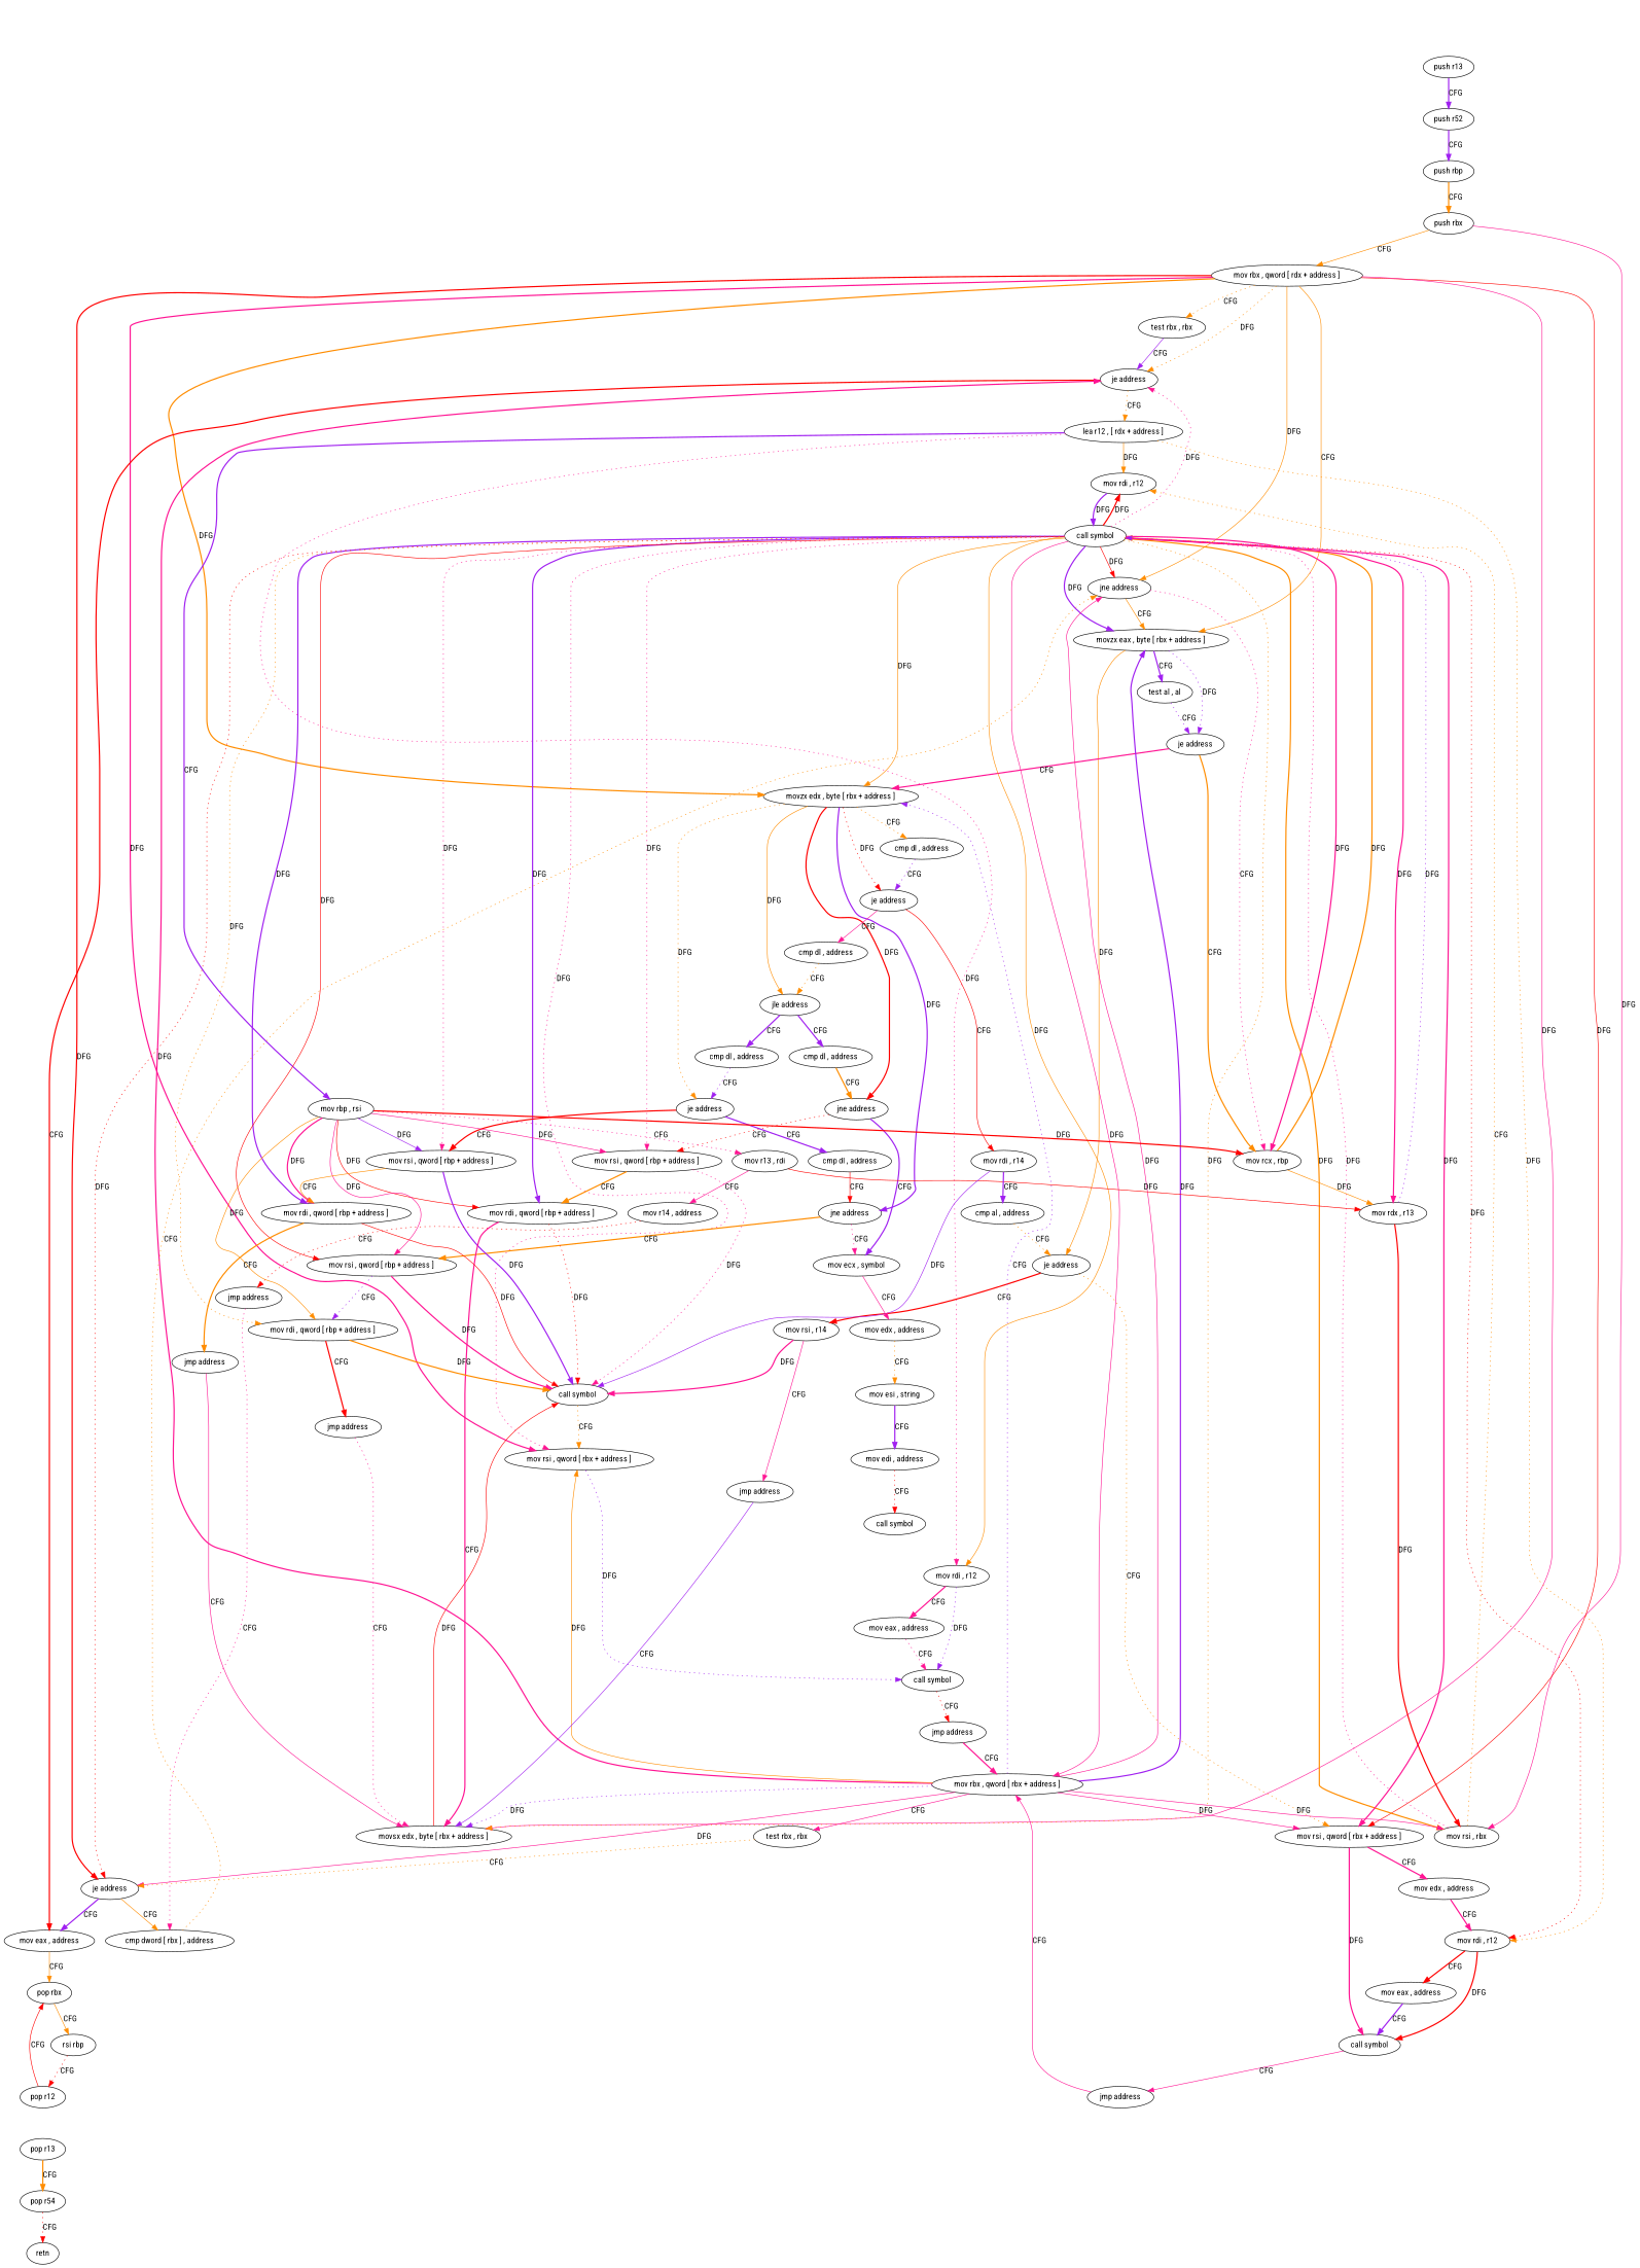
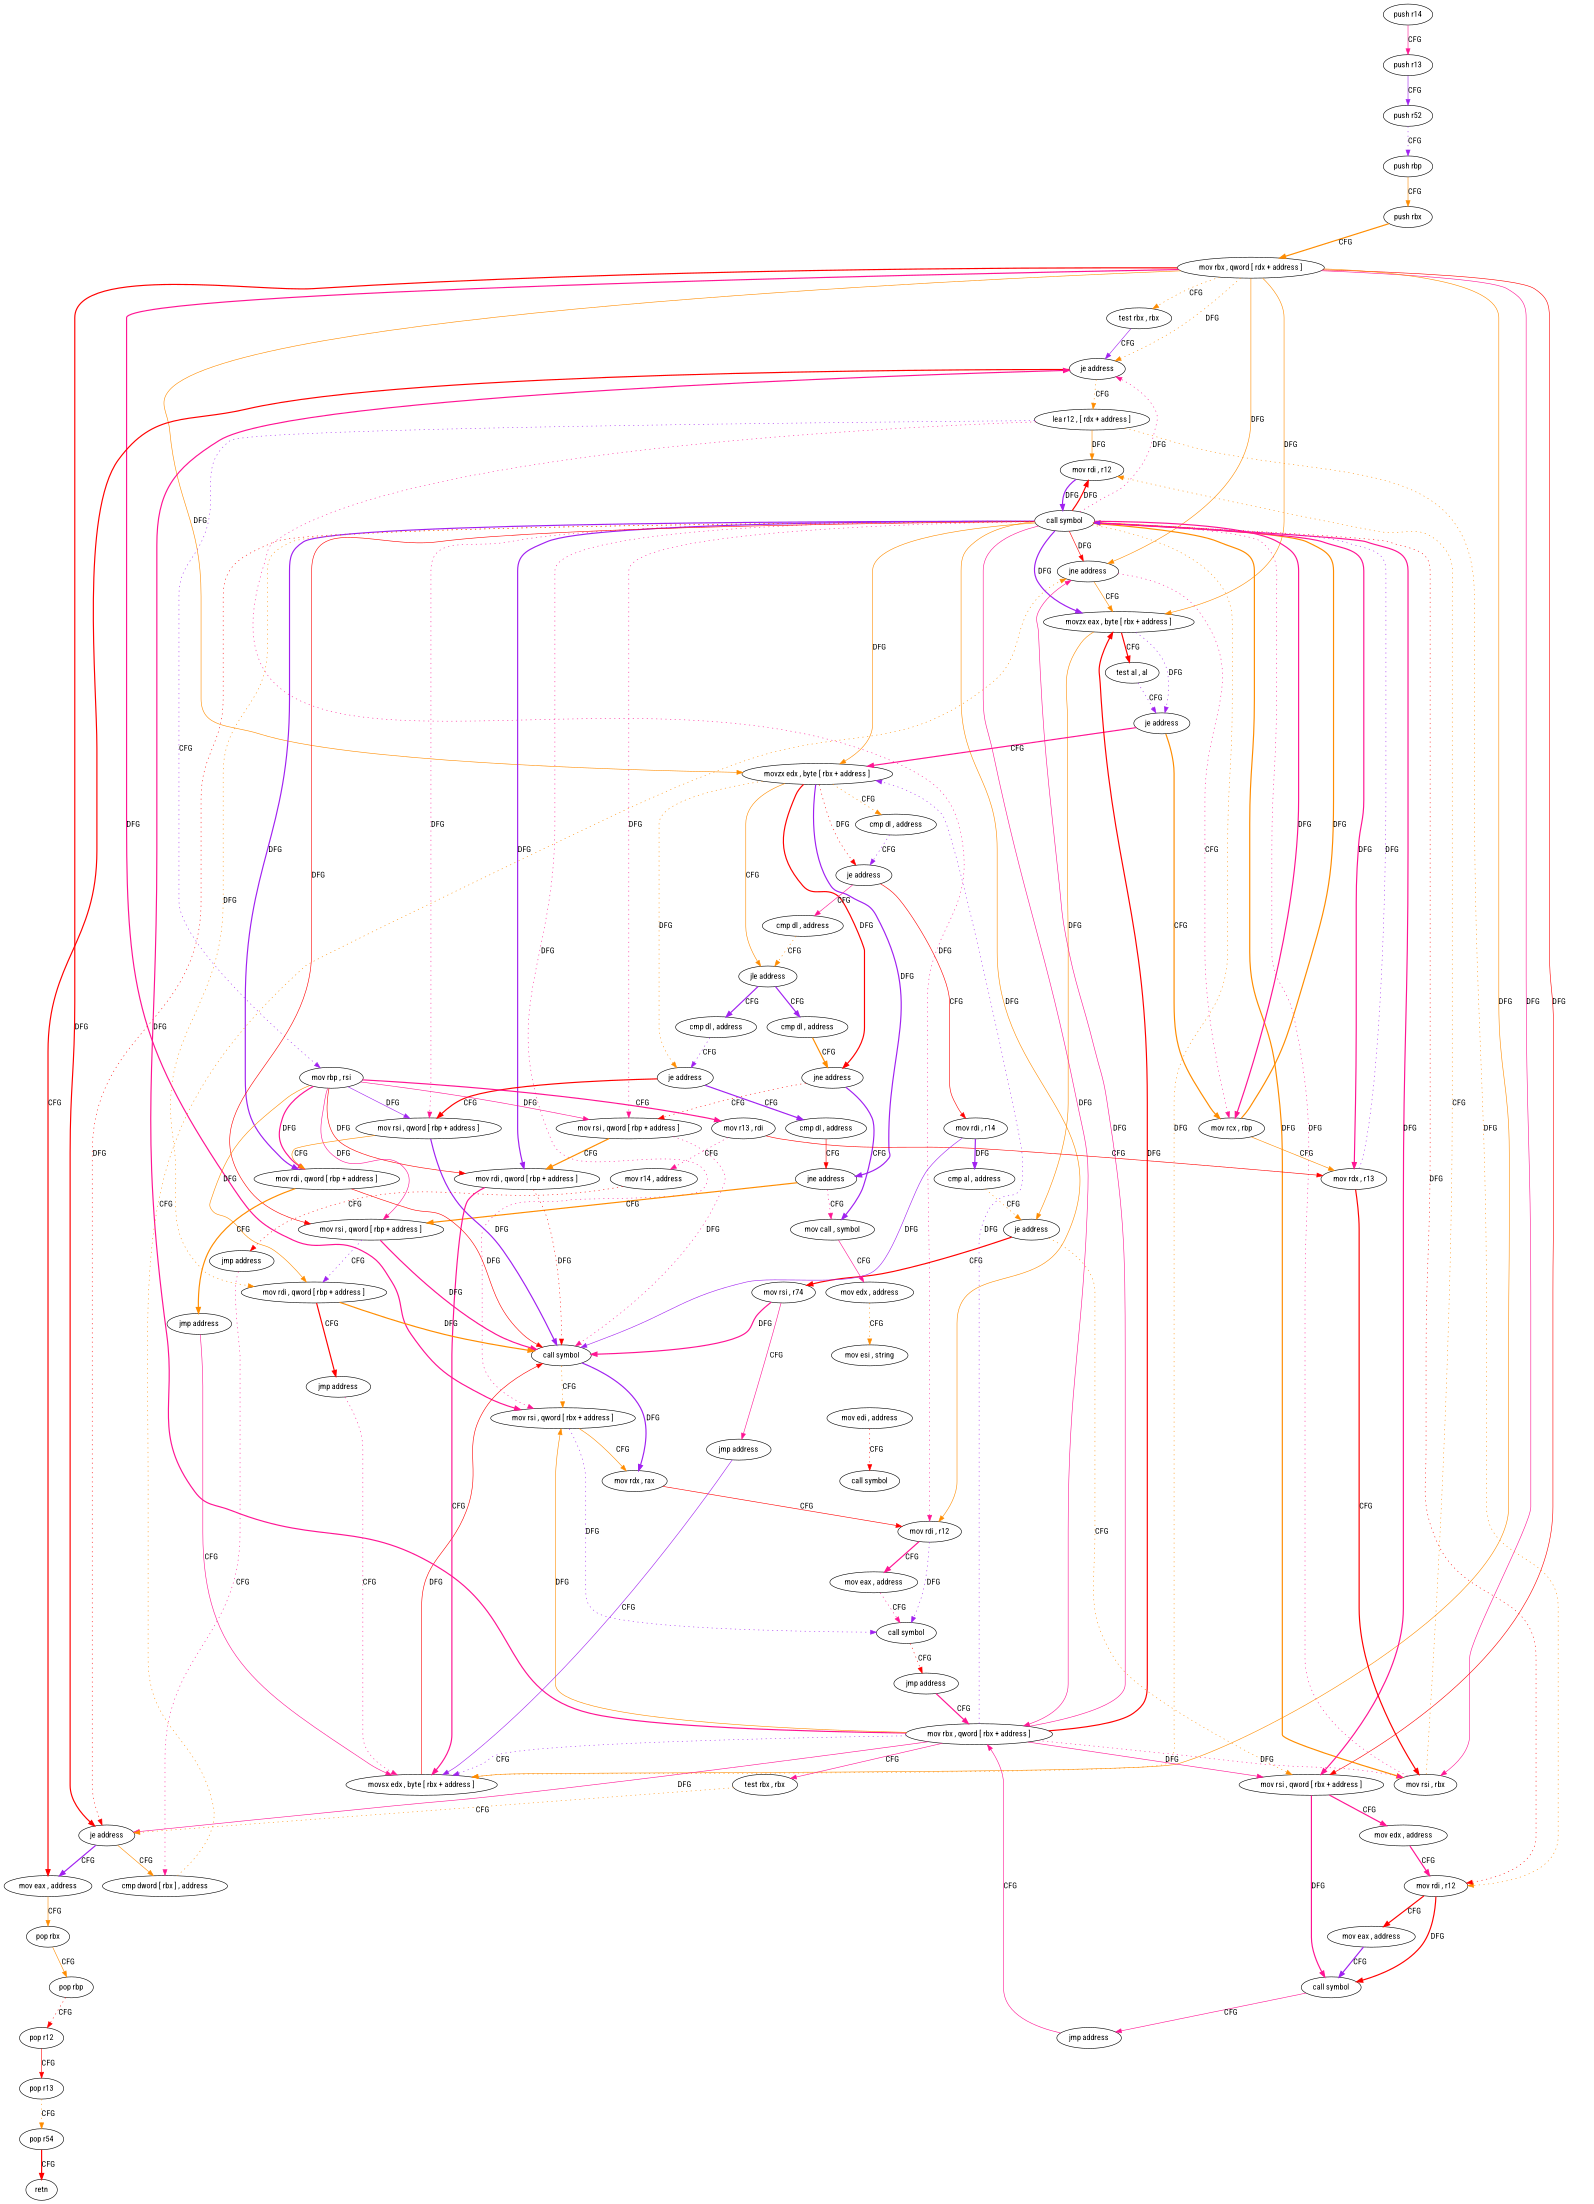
  digraph {
    fontname="Roboto Condensed"
    node [fontname="Roboto Condensed"]
    edge [color=deeppink fontname="Roboto Condensed" style=bold]
+   n1 [label="push r14"]
    n2 [label="push r13"]
    n3 [label="push r52"]
    n4 [label="push rbp"]
    n5 [label="push rbx"]
    n6 [label="mov rbx , qword [ rdx + address ]"]
    n7 [label="test rbx , rbx"]
    n8 [label="je address"]
    n9 [label="jne address"]
    n10 [label="movzx eax , byte [ rbx + address ]"]
    n11 [label="mov rsi , rbx"]
    n12 [label="movzx edx , byte [ rbx + address ]"]
    n13 [label="mov rsi , qword [ rbx + address ]"]
    n14 [label="movsx edx , byte [ rbx + address ]"]
    n15 [label="mov rsi , qword [ rbx + address ]"]
    n16 [label="je address"]
    n17 [label="mov eax , address"]
    n18 [label="lea r12 , [ rdx + address ]"]
    n19 [label="mov rcx , rbp"]
    n20 [label="test al , al"]
    n21 [label="je address"]
    n22 [label="je address"]
    n23 [label="mov rdi , r12"]
    n24 [label="call symbol"]
    n25 [label="mov rbx , qword [ rbx + address ]"]
    n26 [label="test rbx , rbx"]
    n27 [label="cmp dl , address"]
    n28 [label="je address"]
    n29 [label="jle address"]
    n30 [label="jne address"]
    n31 [label="je address"]
    n32 [label="jne address"]
    n33 [label="mov edx , address"]
    n34 [label="call symbol"]
    n35 [label="call symbol"]
+   n36 [label="mov rdx , rax"]
    n37 [label="call symbol"]
    n38 [label="cmp dword [ rbx ] , address"]
    n39 [label="pop rbx"]
    n40 [label="mov rbp , rsi"]
    n41 [label="mov rdi , r12"]
    n42 [label="mov rdi , r12"]
-   n43 [label="rsi rbp"]
+   n43 [label="pop rbp"]
    n44 [label="mov r13 , rdi"]
    n45 [label="mov rsi , qword [ rbp + address ]"]
    n46 [label="mov rsi , qword [ rbp + address ]"]
    n47 [label="mov rdi , qword [ rbp + address ]"]
    n48 [label="mov rdi , qword [ rbp + address ]"]
    n49 [label="mov rsi , qword [ rbp + address ]"]
    n50 [label="mov rdi , qword [ rbp + address ]"]
    n51 [label="mov eax , address"]
    n52 [label="mov eax , address"]
    n53 [label="pop r12"]
    n54 [label="pop r13"]
    n55 [label="pop r54"]
    n56 [label=retn]
    n57 [label="mov r14 , address"]
    n58 [label="mov rdx , r13"]
    n59 [label="jmp address"]
    n60 [label="jmp address"]
    n61 [label="jmp address"]
-   n62 [label="mov rsi , r14"]
+   n62 [label="mov rsi , r74"]
    n63 [label="mov rdi , r14"]
    n64 [label="cmp dl , address"]
    n65 [label="cmp dl , address"]
    n66 [label="cmp dl , address"]
-   n67 [label="mov ecx , symbol"]
+   n67 [label="mov call , symbol"]
    n68 [label="cmp dl , address"]
    n69 [label="cmp al , address"]
    n70 [label="jmp address"]
    n71 [label="jmp address"]
    n72 [label="mov edx , address"]
    n73 [label="mov esi , string"]
    n74 [label="jmp address"]
    n75 [label="mov edi , address"]
    n76 [label="call symbol"]
-   n2 -> n3 [color=purple label=CFG]
-   n3 -> n4 [color=purple label=CFG]
-   n4 -> n5 [color=darkorange label=CFG]
-   n5 -> n6 [color=darkorange label=CFG style=solid]
+   n1 -> n2 [label=CFG style=solid]
+   n2 -> n3 [color=purple label=CFG style=solid]
+   n3 -> n4 [color=purple label=CFG style=dotted]
+   n4 -> n5 [color=darkorange label=CFG style=solid]
+   n5 -> n6 [color=darkorange label=CFG]
    n6 -> n7 [color=darkorange label=CFG style=dotted]
    n6 -> n8 [color=darkorange label=DFG style=dotted]
    n6 -> n9 [color=darkorange label=DFG style=solid]
-   n6 -> n10 [color=darkorange label=CFG style=solid]
-   n5 -> n11 [label=DFG style=solid]
-   n6 -> n12 [color=darkorange label=DFG]
+   n6 -> n10 [color=darkorange label=DFG style=solid]
+   n6 -> n11 [label=DFG style=solid]
+   n6 -> n12 [color=darkorange label=DFG style=solid]
    n6 -> n13 [color=red label=DFG style=solid]
-   n6 -> n14 [label=DFG style=solid]
+   n6 -> n14 [color=darkorange label=DFG style=solid]
    n6 -> n15 [label=DFG]
    n6 -> n16 [color=red label=DFG]
    n7 -> n8 [color=purple label=CFG style=solid]
    n8 -> n17 [color=red label=CFG]
    n8 -> n18 [color=darkorange label=CFG style=dotted]
    n9 -> n10 [color=darkorange label=CFG style=solid]
    n9 -> n19 [label=CFG style=dotted]
-   n10 -> n20 [color=purple label=CFG]
+   n10 -> n20 [color=red label=CFG]
    n10 -> n21 [color=purple label=DFG style=dotted]
    n10 -> n22 [color=darkorange label=DFG style=solid]
    n11 -> n23 [color=darkorange label=CFG style=dotted]
    n11 -> n24 [label=DFG style=dotted]
    n12 -> n27 [color=darkorange label=CFG style=dotted]
    n12 -> n28 [color=red label=DFG style=dotted]
-   n12 -> n29 [color=darkorange label=DFG style=solid]
+   n12 -> n29 [color=darkorange label=CFG style=solid]
    n12 -> n30 [color=red label=DFG]
    n12 -> n31 [color=darkorange label=DFG style=dotted]
    n12 -> n32 [color=purple label=DFG]
    n13 -> n33 [label=CFG]
    n13 -> n34 [label=DFG]
    n14 -> n35 [color=red label=DFG style=solid]
+   n15 -> n36 [color=darkorange label=CFG style=solid]
    n15 -> n37 [color=purple label=DFG style=dotted]
    n16 -> n17 [color=purple label=CFG]
    n16 -> n38 [color=darkorange label=CFG style=solid]
    n17 -> n39 [color=darkorange label=CFG style=solid]
    n18 -> n23 [color=darkorange label=DFG style=solid]
-   n18 -> n40 [color=purple label=CFG]
+   n18 -> n40 [color=purple label=CFG style=dotted]
    n18 -> n41 [color=darkorange label=DFG style=dotted]
    n18 -> n42 [label=DFG style=dotted]
    n19 -> n24 [color=darkorange label=DFG]
-   n19 -> n58 [color=darkorange label=DFG style=solid]
+   n19 -> n58 [color=darkorange label=CFG style=solid]
    n20 -> n21 [color=purple label=CFG style=dotted]
    n21 -> n12 [label=CFG]
    n21 -> n19 [color=darkorange label=CFG]
    n22 -> n13 [color=darkorange label=CFG style=dotted]
    n22 -> n62 [color=red label=CFG]
    n23 -> n24 [color=purple label=DFG]
    n24 -> n8 [label=DFG style=dotted]
    n24 -> n9 [color=red label=DFG style=solid]
    n24 -> n10 [color=purple label=DFG]
    n24 -> n11 [color=darkorange label=DFG]
    n24 -> n12 [color=darkorange label=DFG style=solid]
    n24 -> n13 [label=DFG]
    n24 -> n14 [color=darkorange label=DFG style=dotted]
    n24 -> n15 [label=DFG style=dotted]
    n24 -> n16 [color=red label=DFG style=dotted]
    n24 -> n19 [label=DFG]
    n24 -> n23 [color=red label=DFG]
    n24 -> n25 [label=DFG style=solid]
    n24 -> n41 [color=red label=DFG style=dotted]
    n24 -> n42 [color=darkorange label=DFG style=solid]
    n24 -> n45 [label=DFG style=dotted]
    n24 -> n46 [label=DFG style=dotted]
    n24 -> n47 [color=purple label=DFG]
    n24 -> n48 [color=purple label=DFG]
    n24 -> n49 [color=red label=DFG style=solid]
    n24 -> n50 [color=darkorange label=DFG style=dotted]
    n24 -> n58 [label=DFG]
    n25 -> n8 [label=DFG]
    n25 -> n9 [label=DFG style=solid]
-   n25 -> n10 [color=purple label=DFG]
-   n25 -> n11 [label=DFG style=solid]
-   n25 -> n12 [color=purple label=CFG style=dotted]
+   n25 -> n10 [color=red label=DFG]
+   n25 -> n11 [label=DFG style=dotted]
+   n25 -> n12 [color=purple label=DFG style=dotted]
    n25 -> n13 [label=DFG style=solid]
-   n25 -> n14 [color=purple label=DFG style=dotted]
+   n25 -> n14 [color=purple label=CFG style=dotted]
    n25 -> n15 [color=darkorange label=DFG style=solid]
    n25 -> n16 [label=DFG style=solid]
    n25 -> n26 [label=CFG style=solid]
    n26 -> n16 [color=darkorange label=CFG style=dotted]
    n27 -> n28 [color=purple label=CFG style=dotted]
    n28 -> n63 [color=red label=CFG style=solid]
    n28 -> n64 [label=CFG style=solid]
    n29 -> n65 [color=purple label=CFG]
    n29 -> n66 [color=purple label=CFG]
    n30 -> n45 [color=red label=CFG style=dotted]
    n30 -> n67 [color=purple label=CFG]
    n31 -> n46 [color=red label=CFG]
    n31 -> n68 [color=purple label=CFG]
    n32 -> n49 [color=darkorange label=CFG]
    n32 -> n67 [label=CFG style=dotted]
    n33 -> n41 [label=CFG]
    n34 -> n71 [label=CFG style=solid]
    n35 -> n15 [color=darkorange label=CFG style=dotted]
+   n35 -> n36 [color=purple label=DFG]
+   n36 -> n42 [color=red label=CFG style=solid]
    n37 -> n74 [color=red label=CFG style=dotted]
    n38 -> n9 [color=darkorange label=CFG style=dotted]
    n39 -> n43 [color=darkorange label=CFG style=solid]
-   n40 -> n19 [color=red label=DFG]
-   n40 -> n44 [label=CFG style=dotted]
+   n40 -> n44 [label=CFG]
    n40 -> n45 [label=DFG style=solid]
    n40 -> n46 [color=purple label=DFG style=solid]
    n40 -> n47 [color=red label=DFG style=solid]
    n40 -> n48 [label=DFG]
    n40 -> n49 [label=DFG style=solid]
    n40 -> n50 [color=darkorange label=DFG style=solid]
    n41 -> n34 [color=red label=DFG]
    n41 -> n51 [color=red label=CFG]
    n42 -> n37 [color=purple label=DFG style=dotted]
    n42 -> n52 [label=CFG]
    n43 -> n53 [color=red label=CFG style=dotted]
-   n44 -> n57 [label=CFG style=solid]
-   n44 -> n58 [color=red label=DFG style=solid]
+   n44 -> n57 [label=CFG style=dotted]
+   n44 -> n58 [color=red label=CFG style=solid]
    n45 -> n35 [label=DFG style=dotted]
    n45 -> n47 [color=darkorange label=CFG]
    n46 -> n35 [color=purple label=DFG]
    n46 -> n48 [color=darkorange label=CFG style=solid]
    n47 -> n14 [label=CFG]
    n47 -> n35 [color=red label=DFG style=dotted]
    n48 -> n35 [color=red label=DFG style=solid]
    n48 -> n59 [color=darkorange label=CFG]
    n49 -> n35 [label=DFG]
    n49 -> n50 [color=purple label=CFG style=dotted]
    n50 -> n35 [color=darkorange label=DFG]
    n50 -> n60 [color=red label=CFG]
    n51 -> n34 [color=purple label=CFG]
    n52 -> n37 [label=CFG style=dotted]
-   n53 -> n39 [color=red label=CFG style=solid]
-   n54 -> n55 [color=darkorange label=CFG]
-   n55 -> n56 [color=red label=CFG style=dotted]
+   n53 -> n54 [color=red label=CFG style=solid]
+   n54 -> n55 [color=darkorange label=CFG style=dotted]
+   n55 -> n56 [color=red label=CFG]
    n57 -> n61 [color=red label=CFG style=dotted]
-   n58 -> n11 [color=red label=DFG]
+   n58 -> n11 [color=red label=CFG]
    n58 -> n24 [color=purple label=DFG style=dotted]
    n59 -> n14 [label=CFG style=solid]
    n60 -> n14 [label=CFG style=dotted]
    n61 -> n38 [label=CFG style=dotted]
    n62 -> n35 [label=DFG]
    n62 -> n70 [label=CFG style=solid]
    n63 -> n35 [color=purple label=DFG style=solid]
-   n63 -> n69 [color=purple label=CFG]
+   n63 -> n69 [color=purple label=DFG]
    n64 -> n29 [color=darkorange label=CFG style=dotted]
    n65 -> n30 [color=darkorange label=CFG]
    n66 -> n31 [color=purple label=CFG style=dotted]
    n67 -> n72 [label=CFG style=solid]
    n68 -> n32 [color=red label=CFG style=solid]
    n69 -> n22 [color=darkorange label=CFG style=dotted]
    n70 -> n14 [color=purple label=CFG style=solid]
    n71 -> n25 [label=CFG style=solid]
    n72 -> n73 [color=darkorange label=CFG style=dotted]
-   n73 -> n75 [color=purple label=CFG]
    n74 -> n25 [label=CFG]
    n75 -> n76 [color=red label=CFG style=dotted]
  }
